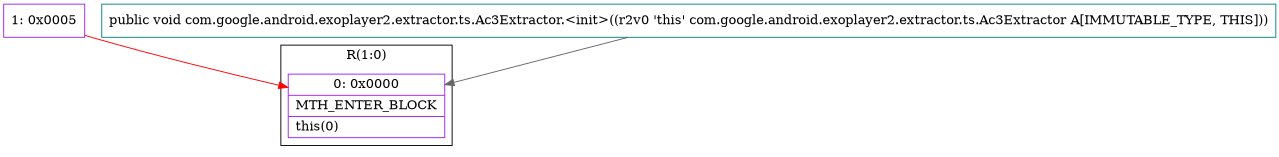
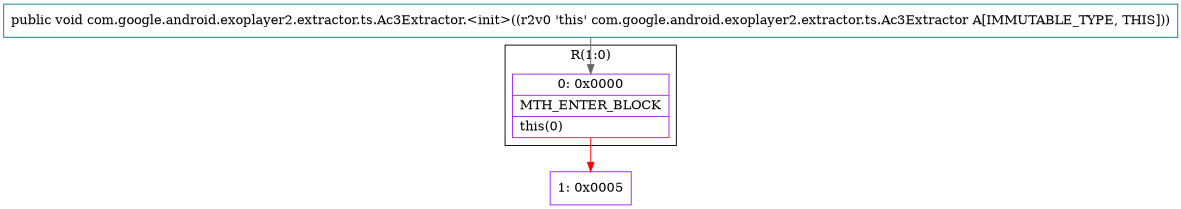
  digraph {
    node [color=purple shape=record]
    n1 [label="{0\:\ 0x0000|MTH_ENTER_BLOCK\l|this(0)\l}"]
    n2 [label="{1\:\ 0x0005}"]
    n3 [label="{public void com.google.android.exoplayer2.extractor.ts.Ac3Extractor.\<init\>((r2v0 'this' com.google.android.exoplayer2.extractor.ts.Ac3Extractor A[IMMUTABLE_TYPE, THIS])) }" color=teal]
    subgraph cluster_1 {
      label="R(1:0)"
      n1
    }
-   n2 -> n1 [color=red]
+   n1 -> n2 [color=red]
    n3 -> n1 [color=gray40]
  }
